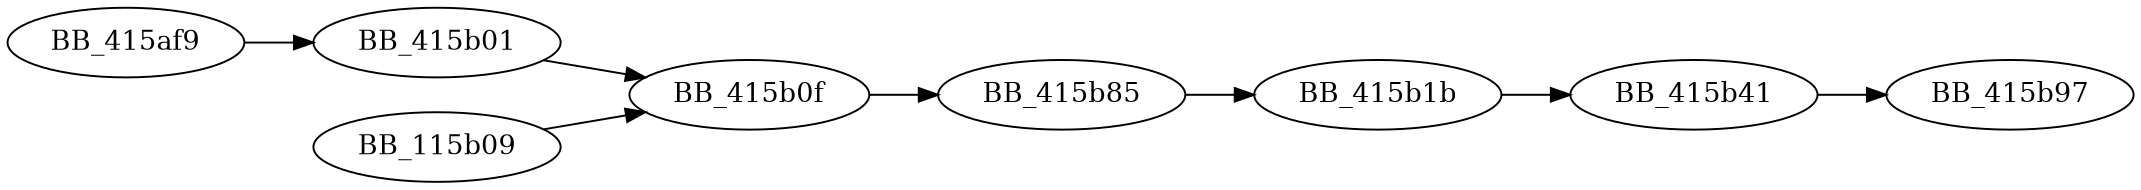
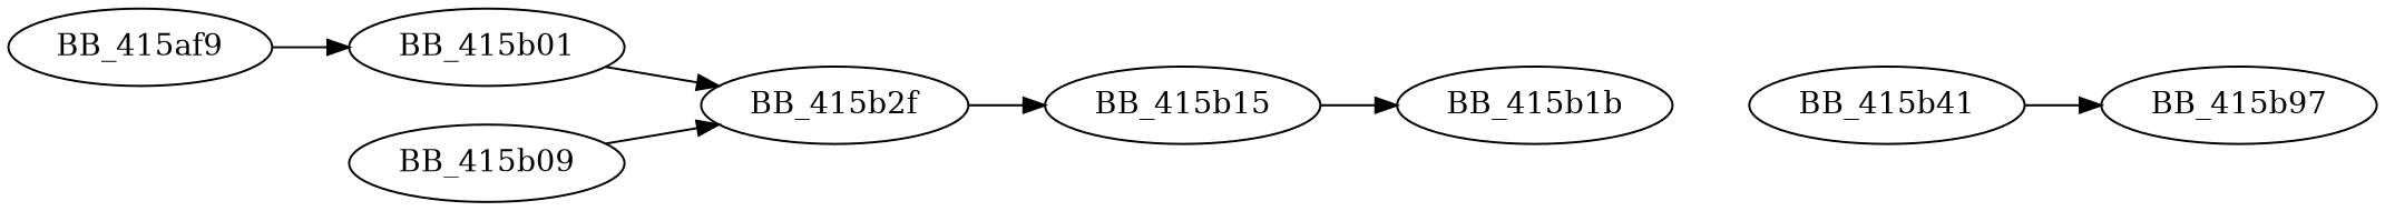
  digraph {
    rankdir=LR
    BB_415af9
    BB_415b01
-   BB_415b0f
-   BB_415b09 [label=BB_115b09]
-   BB_415b15 [label=BB_415b85]
+   BB_415b0f [label=BB_415b2f]
+   BB_415b09
+   BB_415b15
    BB_415b1b
    n7 [label=BB_415b41]
    n8 [label=BB_415b97]
    BB_415af9 -> BB_415b01
    BB_415b01 -> BB_415b0f
    BB_415b0f -> BB_415b15
    BB_415b09 -> BB_415b0f
    BB_415b15 -> BB_415b1b
-   BB_415b1b -> n7
    n7 -> n8
  }
